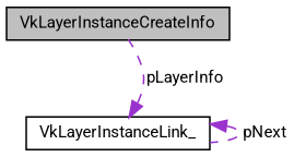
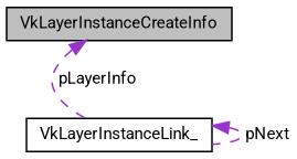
  digraph {
    fontname=Roboto
    node [color=black fontname=Roboto fontsize=10 shape=record style=filled]
    edge [color=darkorchid3 dir=back fontname=Roboto fontsize=10 labelfontname=Helvetica labelfontsize=10 style=dashed]
    n1 [fillcolor=grey75 fontcolor=black height=0.2 label=VkLayerInstanceCreateInfo width=0.4]
    n2 [fillcolor=white height=0.2 label=VkLayerInstanceLink_ width=0.4]
-   n2 -> n1 [label=" pLayerInfo"]
+   n1 -> n2 [label=" pLayerInfo"]
    n2 -> n2 [label=" pNext"]
  }
